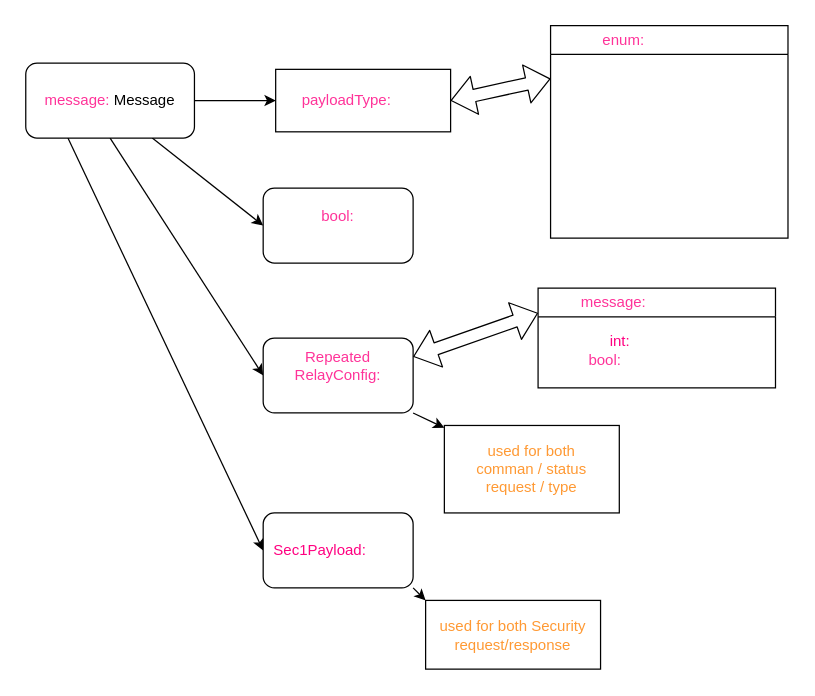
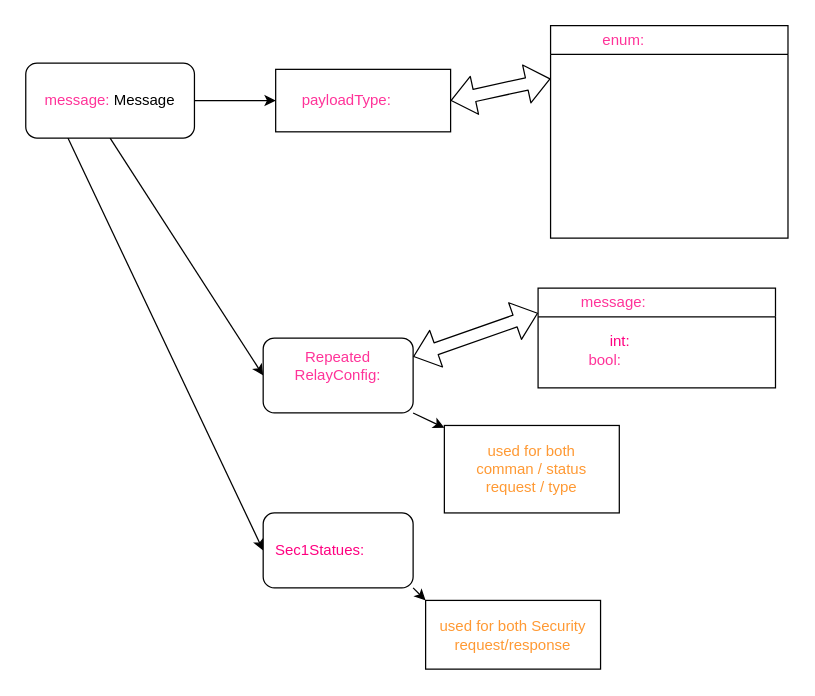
  <mxCell id="0" />
  <mxCell id="1" parent="0" />
  <mxCell id="2" value="" style="edgeStyle=none;html=1;fontColor=#FF9933;exitX=1;exitY=1;exitDx=0;exitDy=0;" parent="1" source="9" target="11" edge="1"><mxGeometry relative="1" as="geometry"><mxPoint x="335.376" y="329.247" as="sourcePoint" /></mxGeometry></mxCell>
  <mxCell id="3" value="" style="edgeStyle=none;html=1;fontColor=#FFFFFF;entryX=0;entryY=0.5;entryDx=0;entryDy=0;exitX=0.5;exitY=1;exitDx=0;exitDy=0;" parent="1" source="7" target="9" edge="1"><mxGeometry relative="1" as="geometry"><mxPoint x="190" y="300" as="targetPoint" /></mxGeometry></mxCell>
  <mxCell id="4" style="edgeStyle=none;html=1;exitX=1;exitY=0.5;exitDx=0;exitDy=0;entryX=0;entryY=0.5;entryDx=0;entryDy=0;fontColor=#FF9933;" parent="1" source="7" target="16" edge="1"><mxGeometry relative="1" as="geometry" /></mxCell>
- <mxCell id="5" style="edgeStyle=none;html=1;exitX=0.75;exitY=1;exitDx=0;exitDy=0;entryX=0;entryY=0.5;entryDx=0;entryDy=0;fontColor=#FF9933;" parent="1" source="7" target="8" edge="1"><mxGeometry relative="1" as="geometry" /></mxCell>
  <mxCell id="6" style="edgeStyle=none;html=1;exitX=0.25;exitY=1;exitDx=0;exitDy=0;entryX=0;entryY=0.5;entryDx=0;entryDy=0;fontColor=#FF9933;" parent="1" source="7" target="10" edge="1"><mxGeometry relative="1" as="geometry"><mxPoint x="190" y="440" as="targetPoint" /></mxGeometry></mxCell>
  <mxCell id="7" value="&lt;font color=&quot;#ff3399&quot;&gt;message:&lt;/font&gt; Message" style="rounded=1;whiteSpace=wrap;html=1;" parent="1" vertex="1"><mxGeometry x="20" y="50" width="135" height="60" as="geometry" /></mxCell>
- <mxCell id="8" value="bool:&lt;br&gt;&lt;font color=&quot;#ffffff&quot;&gt;aliveResponse&lt;/font&gt;" style="whiteSpace=wrap;html=1;fontColor=#FF3399;rounded=1;" parent="1" vertex="1"><mxGeometry x="210" y="150" width="120" height="60" as="geometry" /></mxCell>
  <mxCell id="9" value="Repeated RelayConfig:&lt;br&gt;&lt;font color=&quot;#ffffff&quot;&gt;relayConfig&lt;/font&gt;" style="whiteSpace=wrap;html=1;fontColor=#FF3399;rounded=1;" parent="1" vertex="1"><mxGeometry x="210" y="270" width="120" height="60" as="geometry" /></mxCell>
- <mxCell id="10" value="&lt;font color=&quot;#ff0080&quot;&gt;Sec1Payload:&lt;/font&gt;&lt;font color=&quot;#ff9933&quot;&gt; &lt;/font&gt;&lt;font color=&quot;#ffffff&quot;&gt;sec1&lt;/font&gt;" style="whiteSpace=wrap;html=1;fontColor=#FF3399;rounded=1;" parent="1" vertex="1"><mxGeometry x="210" y="410" width="120" height="60" as="geometry" /></mxCell>
+ <mxCell id="10" value="&lt;font color=&quot;#ff0080&quot;&gt;Sec1Statues:&lt;/font&gt;&lt;font color=&quot;#ff9933&quot;&gt; &lt;/font&gt;&lt;font color=&quot;#ffffff&quot;&gt;sec1&lt;/font&gt;" style="whiteSpace=wrap;html=1;fontColor=#FF3399;rounded=1;" parent="1" vertex="1"><mxGeometry x="210" y="410" width="120" height="60" as="geometry" /></mxCell>
  <mxCell id="11" value="&lt;font color=&quot;#ff9933&quot;&gt;used for both &lt;br&gt;comman / status &lt;br&gt;request / type&lt;/font&gt;" style="rounded=0;whiteSpace=wrap;html=1;fontColor=#FF0080;" parent="1" vertex="1"><mxGeometry x="355" y="340" width="140" height="70" as="geometry" /></mxCell>
  <mxCell id="12" value="" style="edgeStyle=none;html=1;fontColor=#FF9933;exitX=1;exitY=1;exitDx=0;exitDy=0;entryX=0;entryY=0;entryDx=0;entryDy=0;" parent="1" source="10" target="13" edge="1"><mxGeometry relative="1" as="geometry"><mxPoint x="342.453" y="455.094" as="sourcePoint" /></mxGeometry></mxCell>
  <mxCell id="13" value="&lt;font color=&quot;#ff9933&quot;&gt;used for both Security request/response&lt;/font&gt;" style="rounded=0;whiteSpace=wrap;html=1;fontColor=#FF0080;" parent="1" vertex="1"><mxGeometry x="340" y="480" width="140" height="55" as="geometry" /></mxCell>
  <mxCell id="14" value="&lt;span style=&quot;color: rgb(255, 51, 153); font-weight: 400;&quot;&gt;enum: &lt;/span&gt;&lt;font style=&quot;font-weight: 400;&quot; color=&quot;#ffffff&quot;&gt;PayloadType&lt;/font&gt;" style="swimlane;whiteSpace=wrap;html=1;fontColor=#FF9933;fillColor=none;startSize=23;" parent="1" vertex="1"><mxGeometry x="440" y="20" width="190" height="170" as="geometry"><mxRectangle x="540" y="20" width="150" height="30" as="alternateBounds" /></mxGeometry></mxCell>
  <mxCell id="15" value="&lt;span style=&quot;color: rgb(255, 255, 255);&quot;&gt;Alive_Request&lt;/span&gt;&lt;br style=&quot;color: rgb(255, 255, 255);&quot;&gt;&lt;span style=&quot;color: rgb(255, 255, 255);&quot;&gt;Relay_Command_Request&lt;/span&gt;&lt;br style=&quot;color: rgb(255, 255, 255);&quot;&gt;&lt;span style=&quot;color: rgb(255, 255, 255);&quot;&gt;Relay_Statues_Request&lt;/span&gt;&lt;br style=&quot;color: rgb(255, 255, 255);&quot;&gt;&lt;span style=&quot;color: rgb(255, 255, 255);&quot;&gt;Security_Session_Request&lt;/span&gt;&lt;br style=&quot;color: rgb(255, 255, 255);&quot;&gt;&lt;span style=&quot;color: rgb(255, 255, 255);&quot;&gt;Alive_Response&lt;/span&gt;&lt;br style=&quot;color: rgb(255, 255, 255);&quot;&gt;&lt;span style=&quot;color: rgb(255, 255, 255);&quot;&gt;Aknowledge&lt;/span&gt;&lt;br style=&quot;color: rgb(255, 255, 255);&quot;&gt;&lt;span style=&quot;color: rgb(255, 255, 255);&quot;&gt;Security_Session_Response&lt;/span&gt;&lt;br style=&quot;color: rgb(255, 255, 255);&quot;&gt;&lt;span style=&quot;color: rgb(255, 255, 255);&quot;&gt;Relay_Status_Responce&lt;/span&gt;" style="text;html=1;align=center;verticalAlign=middle;resizable=0;points=[];autosize=1;strokeColor=none;fillColor=none;fontColor=#FF9933;" parent="14" vertex="1"><mxGeometry x="5" y="35" width="180" height="130" as="geometry" /></mxCell>
  <mxCell id="16" value="payloadType: &lt;font color=&quot;#ffffff&quot;&gt;type&lt;/font&gt;" style="whiteSpace=wrap;html=1;fontColor=#FF3399;rounded=0;" parent="1" vertex="1"><mxGeometry x="220" y="55" width="140" height="50" as="geometry" /></mxCell>
  <mxCell id="17" value="" style="shape=flexArrow;endArrow=classic;startArrow=classic;html=1;fontColor=#FF9933;exitX=1;exitY=0.5;exitDx=0;exitDy=0;entryX=0;entryY=0.25;entryDx=0;entryDy=0;" parent="1" source="16" target="14" edge="1"><mxGeometry width="100" height="100" relative="1" as="geometry"><mxPoint x="400" y="90" as="sourcePoint" /><mxPoint x="430" y="80" as="targetPoint" /></mxGeometry></mxCell>
  <mxCell id="18" value="&lt;span style=&quot;color: rgb(255, 51, 153); font-weight: 400;&quot;&gt;message: &lt;/span&gt;&lt;span style=&quot;font-weight: 400;&quot;&gt;&lt;font color=&quot;#ffffff&quot;&gt;RelayConfig&lt;/font&gt;&lt;/span&gt;" style="swimlane;whiteSpace=wrap;html=1;fontColor=#FF9933;fillColor=none;" parent="1" vertex="1"><mxGeometry x="430" y="230" width="190" height="80" as="geometry"><mxRectangle x="540" y="20" width="150" height="30" as="alternateBounds" /></mxGeometry></mxCell>
  <mxCell id="19" value="&lt;font style=&quot;&quot; color=&quot;#ff0080&quot;&gt;int:&lt;/font&gt;&lt;font style=&quot;&quot; color=&quot;#ffffff&quot;&gt;&amp;nbsp;relayId&lt;/font&gt;&lt;br style=&quot;color: rgb(240, 240, 240);&quot;&gt;&lt;font style=&quot;&quot; color=&quot;#ff3399&quot;&gt;bool:&lt;/font&gt;&lt;font style=&quot;&quot; color=&quot;#ffffff&quot;&gt;&amp;nbsp;relayStatus&lt;/font&gt;" style="text;html=1;align=center;verticalAlign=middle;resizable=0;points=[];autosize=1;strokeColor=none;fillColor=none;fontColor=#FF9933;" parent="18" vertex="1"><mxGeometry x="30" y="30" width="110" height="40" as="geometry" /></mxCell>
  <mxCell id="20" value="" style="shape=flexArrow;endArrow=classic;startArrow=classic;html=1;fontColor=#FF9933;exitX=1;exitY=0.25;exitDx=0;exitDy=0;entryX=0;entryY=0.25;entryDx=0;entryDy=0;" parent="1" source="9" target="18" edge="1"><mxGeometry width="100" height="100" relative="1" as="geometry"><mxPoint x="340" y="280" as="sourcePoint" /><mxPoint x="420" y="280" as="targetPoint" /></mxGeometry></mxCell>
